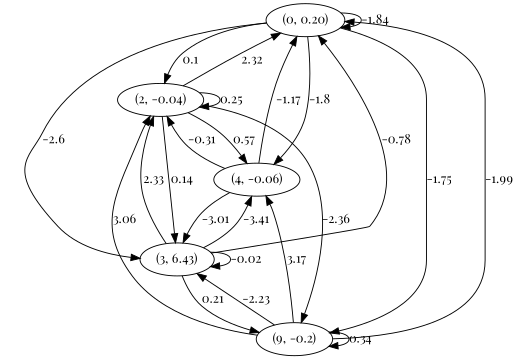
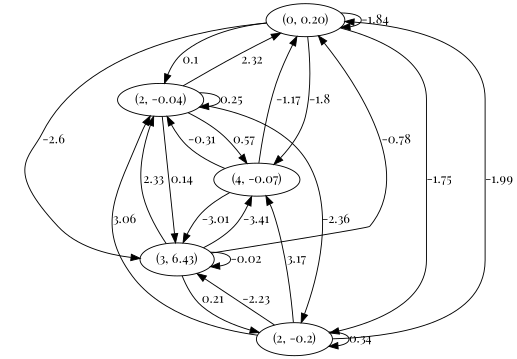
  digraph {
    fontname="Playfair Display"
    node [fontname="Playfair Display"]
    edge [fontname="Playfair Display"]
    n1 [label="(0, 0.20)"]
    n2 [label="(2, -0.04)"]
-   n3 [label="(9, -0.2)"]
+   n3 [label="(2, -0.2)"]
    n4 [label="(3, 6.43)"]
-   n5 [label="(4, -0.06)"]
+   n5 [label="(4, -0.07)"]
    n1 -> n1 [label=-1.84]
    n1 -> n2 [label=0.1]
    n1 -> n3 [label=-1.75]
    n1 -> n4 [label=-2.6]
    n1 -> n5 [label=-1.8]
    n2 -> n1 [label=2.32]
    n2 -> n2 [label=0.25]
    n2 -> n3 [label=-2.36]
    n2 -> n4 [label=0.14]
    n2 -> n5 [label=0.57]
    n3 -> n1 [label=-1.99]
    n3 -> n2 [label=3.06]
    n3 -> n3 [label=0.34]
    n3 -> n4 [label=-2.23]
    n3 -> n5 [label=3.17]
    n4 -> n1 [label=-0.78]
    n4 -> n2 [label=2.33]
    n4 -> n3 [label=0.21]
    n4 -> n4 [label=-0.02]
    n4 -> n5 [label=-3.41]
    n5 -> n1 [label=-1.17]
    n5 -> n2 [label=-0.31]
    n5 -> n4 [label=-3.01]
  }
